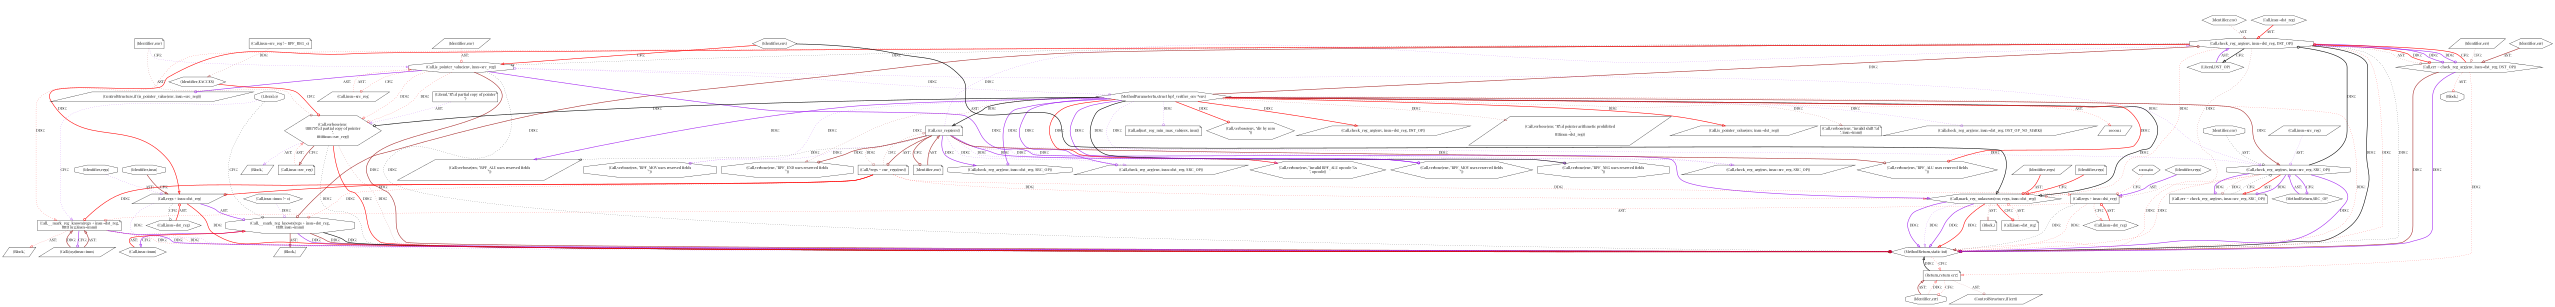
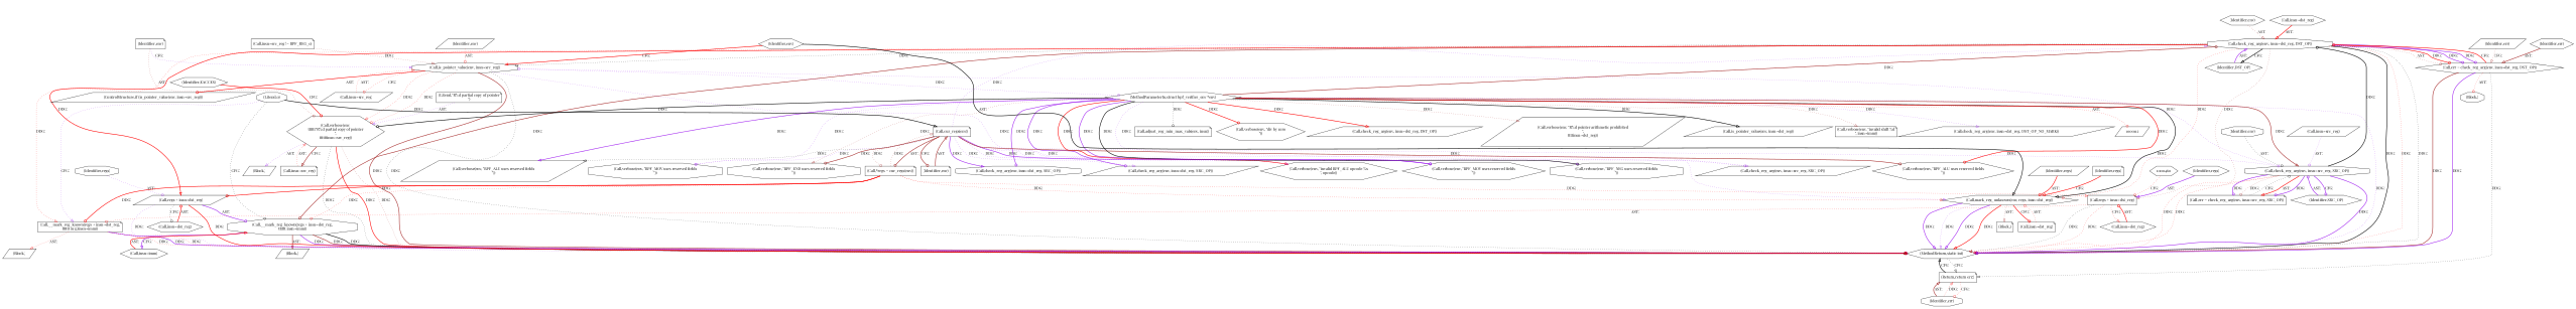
  digraph {
    fontname="Playfair Display"
    node [fontname="Playfair Display" shape=hexagon]
    edge [arrowhead=odot color=red fontname="Playfair Display" style=dotted]
    n1 [label="(Call,check_reg_arg(env, insn->dst_reg, DST_OP))" shape=octagon]
    n2 [label="(Call,err = check_reg_arg(env, insn->dst_reg, DST_OP))"]
    n3 [label="(Call,is_pointer_value(env, insn->src_reg))" shape=octagon]
    n4 [label="(Call,mark_reg_unknown(env, regs, insn->dst_reg))"]
    n5 [label="(Call,__mark_reg_known(regs + insn->dst_reg,\n\t\t\t\t\t\t insn->imm))" shape=octagon]
    n6 [label="(Call,regs + insn->dst_reg)" shape=parallelogram]
    n7 [label="(Call,__mark_reg_known(regs + insn->dst_reg,\n\t\t\t\t\t\t (u32)insn->imm))" shape=note]
    n8 [label="(Call,regs + insn->dst_reg)" shape=note]
    n9 [label="(MethodReturn,static int)"]
-   n10 [label="(Literal,DST_OP)"]
+   n10 [label="(Identifier,DST_OP)"]
    n11 [label="(Return,return err;)" shape=note]
    n12 [label="(Block,)" shape=octagon]
    n13 [label="(MethodParameterIn,struct bpf_verifier_env *env)"]
    n14 [label="(Call,verbose(env,\n\t\t\t\t\t\t\"R%d partial copy of pointer\n\",\n\t\t\t\t\t\tinsn->src_reg))"]
    n15 [label="(Call,insn->src_reg)" shape=parallelogram]
    n16 [label="(ControlStructure,if (is_pointer_value(env, insn->src_reg)))" shape=parallelogram]
    n17 [label="(Block,)" shape=note]
    n18 [label="(Call,insn->dst_reg)" shape=note]
    n19 [label="(Block,)" shape=parallelogram]
    n20 [label="(Call,insn->imm)"]
    n21 [label="(Call,insn->dst_reg)"]
    n22 [label="(Block,)" shape=parallelogram]
-   n23 [label="(Call,(u32)insn->imm)" shape=parallelogram]
    n24 [label="(Call,insn->dst_reg)"]
    n25 [label="(Call,check_reg_arg(env, insn->src_reg, SRC_OP))" shape=octagon]
    n26 [label="(Call,err = check_reg_arg(env, insn->src_reg, SRC_OP))" shape=note]
-   n27 [label="(MethodReturn,SRC_OP)"]
+   n27 [label="(Identifier,SRC_OP)"]
    n28 [label="(Call,cur_regs(env))" shape=note]
    n29 [label="(Call,verbose(env, \"BPF_MOV uses reserved fields\n\"))" shape=octagon]
    n30 [label="(Call,check_reg_arg(env, insn->dst_reg, SRC_OP))" shape=octagon]
    n31 [label="(Call,verbose(env, \"BPF_MOV uses reserved fields\n\"))"]
    n32 [label="(Identifier,env)" shape=note]
    n33 [label="(Call,check_reg_arg(env, insn->src_reg, SRC_OP))" shape=parallelogram]
    n34 [label="(Call,verbose(env, \"BPF_ALU uses reserved fields\n\"))" shape=parallelogram]
    n35 [label="(Call,*regs = cur_regs(env))" shape=note]
    n36 [label="(Call,verbose(env, \"BPF_END uses reserved fields\n\"))" shape=octagon]
    n37 [label="(Call,check_reg_arg(env, insn->dst_reg, SRC_OP))" shape=parallelogram]
    n38 [label="(Call,verbose(env, \"invalid BPF_ALU opcode %x\n\", opcode))"]
    n39 [label="(Call,verbose(env, \"BPF_NEG uses reserved fields\n\"))" shape=octagon]
    n40 [label="(Call,verbose(env, \"BPF_ALU uses reserved fields\n\"))"]
    n41 [label="(Call,adjust_reg_min_max_vals(env, insn))" shape=note]
    n42 [label="(Call,verbose(env, \"div by zero\n\"))"]
    n43 [label="(Call,check_reg_arg(env, insn->dst_reg, DST_OP))" shape=parallelogram]
    n44 [label="(Call,verbose(env, \"R%d pointer arithmetic prohibited\n\",\n\t\t\t\tinsn->dst_reg))" shape=parallelogram]
    n45 [label="(Call,is_pointer_value(env, insn->dst_reg))" shape=parallelogram]
    n46 [label="(Call,verbose(env, \"invalid shift %d\n\", insn->imm))" shape=note]
    n47 [label="(Call,check_reg_arg(env, insn->dst_reg, DST_OP_NO_MARK))" shape=parallelogram]
    1000112 [shape=parallelogram]
    n49 [label="(Block,)" shape=parallelogram]
    n50 [label="(Call,insn->src_reg)" shape=note]
    n51 [label="(Identifier,err)" shape=octagon]
-   n52 [label="(ControlStructure,if (err))" shape=parallelogram]
    n53 [label="(Identifier,env)"]
    n54 [label="(Identifier,err)" shape=parallelogram]
    n55 [label="(Identifier,env)" shape=note]
    n56 [label="(Identifier,regs)"]
-   n57 [label="(Call,insn->imm != 0)"]
    n58 [label="(Literal,\"R%d partial copy of pointer\n\")" shape=note]
    n59 [label="(Identifier,EACCES)"]
    n60 [label="(Identifier,regs)" shape=parallelogram]
    n61 [label="(Identifier,regs)" shape=note]
    n62 [label="(Identifier,err)"]
    n63 [label="(Identifier,env)" shape=parallelogram]
    n64 [label="(Literal,0)" shape=octagon]
    n65 [label="(Call,insn->dst_reg)"]
    n66 [label="(Call,insn->src_reg)" shape=parallelogram]
    n67 [label="(Identifier,env)" shape=octagon]
    n68 [label="(Identifier,env)"]
    n69 [label="(Identifier,regs)" shape=octagon]
-   n70 [label="(Identifier,insn)" shape=octagon]
    n71 [label="(Call,insn->src_reg != BPF_REG_0)" shape=note]
    1000460
    n1 -> n2 [color=brown label="AST: "]
    n1 -> n2 [label="DDG: " style=bold]
    n1 -> n2 [color=purple label="DDG: " style=bold]
    n1 -> n2 [color=purple label="DDG: " style=bold]
    n1 -> n3 [color=black label="DDG: "]
    n1 -> n4 [label="DDG: "]
    n1 -> n5 [color=brown label="DDG: " style=bold]
    n1 -> n6 [arrowhead=onormal label="DDG: " style=bold]
    n1 -> n7 [arrowhead=onormal label="DDG: "]
    n1 -> n8 [arrowhead=onormal color=brown label="DDG: "]
    n1 -> n9 [color=black label="DDG: " style=bold]
    n1 -> n9 [label="DDG: "]
    n1 -> n9 [arrowhead=onormal color=black label="DDG: "]
    n1 -> n10 [arrowhead=onormal color=black label="CFG: " style=bold]
    n2 -> n1 [label="CFG: " style=bold]
    n2 -> n9 [color=brown label="DDG: " style=bold]
    n2 -> n9 [color=purple label="DDG: " style=bold]
-   n2 -> n11 [arrowhead=onormal label="DDG: "]
+   n2 -> n11 [arrowhead=onormal color=black label="DDG: "]
    n2 -> n12 [label="AST: "]
-   n3 -> n4 [arrowhead=onormal color=purple label="DDG: " style=bold]
+   n3 -> n4 [arrowhead=onormal color=purple label="DDG: "]
    n3 -> n9 [color=brown label="DDG: " style=bold]
    n3 -> n9 [arrowhead=onormal color=black label="DDG: "]
    n3 -> n13 [color=purple label="DDG: "]
    n3 -> n14 [arrowhead=onormal label="DDG: "]
    n3 -> n14 [label="DDG: "]
    n3 -> n15 [label="CFG: "]
-   n3 -> n16 [color=purple label="AST: " style=bold]
+   n3 -> n16 [label="AST: " style=bold]
    n4 -> n9 [arrowhead=onormal color=purple label="DDG: " style=bold]
    n4 -> n9 [arrowhead=onormal color=purple label="DDG: "]
    n4 -> n9 [arrowhead=onormal color=purple label="DDG: " style=bold]
    n4 -> n9 [arrowhead=onormal label="DDG: " style=bold]
    n4 -> n17 [arrowhead=onormal color=brown label="AST: "]
    n4 -> n18 [label="CFG: " style=bold]
    n5 -> n9 [color=purple label="DDG: " style=bold]
    n5 -> n9 [color=brown label="DDG: " style=bold]
    n5 -> n9 [color=black label="DDG: " style=bold]
    n5 -> n19 [arrowhead=onormal color=brown label="AST: " style=bold]
    n5 -> n20 [arrowhead=onormal color=purple label="CFG: " style=bold]
    n6 -> n5 [color=purple label="AST: " style=bold]
    n6 -> n9 [color=purple label="DDG: "]
    n6 -> n9 [label="DDG: " style=bold]
    n6 -> n21 [color=black label="CFG: "]
    n7 -> n9 [label="DDG: "]
    n7 -> n9 [color=purple label="DDG: " style=bold]
    n7 -> n9 [label="DDG: "]
    n7 -> n22 [arrowhead=onormal label="AST: "]
-   n7 -> n23 [color=purple label="CFG: " style=bold]
    n8 -> n7 [label="AST: "]
    n8 -> n9 [arrowhead=onormal color=black label="DDG: "]
    n8 -> n9 [arrowhead=onormal label="DDG: "]
    n8 -> n24 [arrowhead=onormal label="CFG: "]
-   n9 -> n11 [arrowhead=onormal label="CFG: "]
+   n9 -> n11 [arrowhead=onormal color=black label="CFG: "]
    n10 -> n1 [arrowhead=onormal color=purple label="AST: " style=bold]
-   n11 -> n9 [arrowhead=onormal color=black label="DDG: " style=bold]
+   n11 -> n9 [arrowhead=onormal color=black label="CFG: " style=bold]
    n11 -> n51 [label="CFG: "]
-   n11 -> n52 [color=brown label="AST: "]
    n13 -> n1 [color=brown label="DDG: " style=bold]
    n13 -> n4 [arrowhead=onormal color=black label="DDG: " style=bold]
-   n13 -> n9 [arrowhead=onormal label="DDG: "]
+   n13 -> n9 [arrowhead=onormal color=purple label="DDG: "]
    n13 -> n14 [color=black label="DDG: " style=bold]
    n13 -> n25 [arrowhead=onormal color=brown label="DDG: " style=bold]
-   n13 -> n28 [arrowhead=onormal color=black label="DDG: " style=bold]
+   n64 -> n28 [arrowhead=onormal color=black label="DDG: " style=bold]
    n13 -> n29 [color=purple label="DDG: "]
    n13 -> n30 [color=purple label="DDG: " style=bold]
    n13 -> n31 [color=purple label="DDG: " style=bold]
    n13 -> n33 [arrowhead=onormal color=purple label="DDG: "]
    n13 -> n34 [arrowhead=onormal color=purple label="DDG: " style=bold]
    n13 -> n36 [arrowhead=onormal color=brown label="DDG: "]
    n13 -> n37 [color=purple label="DDG: " style=bold]
    n13 -> n38 [arrowhead=onormal label="DDG: " style=bold]
    n13 -> n39 [color=black label="DDG: " style=bold]
    n13 -> n40 [label="DDG: " style=bold]
-   n13 -> n41 [color=purple label="DDG: "]
+   n13 -> n41 [color=black label="DDG: "]
    n13 -> n42 [label="DDG: " style=bold]
    n13 -> n43 [arrowhead=onormal label="DDG: " style=bold]
    n13 -> n44 [arrowhead=onormal color=brown label="DDG: "]
-   n13 -> n45 [arrowhead=onormal label="DDG: " style=bold]
+   n13 -> n45 [arrowhead=onormal color=black label="DDG: " style=bold]
    n13 -> n46 [arrowhead=onormal color=brown label="DDG: "]
-   n13 -> n47 [color=purple label="DDG: "]
-   n13 -> 1000112 [arrowhead=onormal label="AST: "]
+   n13 -> n47 [arrowhead=onormal color=purple label="DDG: "]
+   n13 -> 1000112 [label="AST: "]
    n14 -> n9 [arrowhead=onormal color=black label="DDG: "]
    n14 -> n9 [label="DDG: " style=bold]
    n14 -> n9 [arrowhead=onormal color=brown label="DDG: "]
    n14 -> n49 [arrowhead=onormal color=purple label="AST: "]
    n14 -> n50 [arrowhead=onormal color=brown label="CFG: " style=bold]
    n15 -> n3 [arrowhead=onormal label="AST: "]
    n18 -> n4 [label="AST: "]
    n20 -> n5 [arrowhead=onormal label="AST: " style=bold]
    n21 -> n6 [label="AST: " style=bold]
-   n23 -> n7 [arrowhead=onormal color=brown label="AST: " style=bold]
-   n23 -> n7 [arrowhead=onormal color=brown label="DDG: " style=bold]
    n24 -> n8 [label="AST: " style=bold]
    n25 -> n1 [color=black label="DDG: " style=bold]
    n25 -> n3 [color=purple label="DDG: "]
    n25 -> n9 [arrowhead=onormal color=purple label="DDG: " style=bold]
    n25 -> n9 [arrowhead=onormal label="DDG: "]
    n25 -> n9 [arrowhead=onormal label="DDG: "]
    n25 -> n26 [arrowhead=onormal label="AST: " style=bold]
    n25 -> n26 [color=purple label="DDG: " style=bold]
    n25 -> n26 [color=purple label="DDG: " style=bold]
    n25 -> n26 [color=brown label="DDG: "]
    n25 -> n27 [color=purple label="CFG: " style=bold]
    n26 -> n25 [color=black label="CFG: "]
    n27 -> n25 [color=purple label="AST: " style=bold]
    n28 -> n1 [arrowhead=onormal color=purple label="DDG: "]
    n28 -> n25 [color=purple label="DDG: "]
    n28 -> n29 [color=purple label="DDG: "]
    n28 -> n30 [arrowhead=onormal color=purple label="DDG: " style=bold]
    n28 -> n31 [color=purple label="DDG: " style=bold]
    n28 -> n32 [color=brown label="CFG: " style=bold]
    n28 -> n33 [color=purple label="DDG: "]
    n28 -> n34 [arrowhead=onormal color=black label="DDG: "]
    n28 -> n35 [color=brown label="AST: " style=bold]
    n28 -> n35 [color=brown label="DDG: "]
    n28 -> n36 [color=brown label="DDG: " style=bold]
    n28 -> n37 [arrowhead=onormal color=purple label="DDG: "]
    n28 -> n38 [arrowhead=onormal color=purple label="DDG: "]
    n28 -> n39 [arrowhead=onormal color=purple label="DDG: "]
    n28 -> n40 [color=brown label="DDG: " style=bold]
    n32 -> n28 [arrowhead=onormal color=brown label="AST: " style=bold]
-   n35 -> n4 [arrowhead=onormal label="DDG: "]
+   n35 -> n4 [label="DDG: "]
    n35 -> n5 [label="DDG: "]
    n35 -> n6 [label="DDG: " style=bold]
    n35 -> n7 [label="DDG: " style=bold]
    n35 -> n8 [arrowhead=onormal label="DDG: "]
-   n35 -> n28 [arrowhead=onormal color=brown label="CFG: "]
+   n35 -> n28 [arrowhead=onormal color=brown label="DDG: "]
    n50 -> n14 [arrowhead=onormal label="AST: "]
    n51 -> n11 [arrowhead=onormal color=brown label="AST: " style=bold]
    n51 -> n11 [arrowhead=onormal label="DDG: "]
    n53 -> n1 [arrowhead=onormal color=brown label="AST: "]
    n54 -> n2 [arrowhead=onormal color=brown label="CFG: "]
    n55 -> n3 [arrowhead=onormal color=purple label="CFG: "]
    n55 -> n14 [color=brown label="AST: "]
    n56 -> n8 [arrowhead=onormal color=purple label="AST: " style=bold]
-   n57 -> n5 [color=purple label="DDG: "]
    n58 -> n14 [arrowhead=onormal color=purple label="AST: "]
    n59 -> n14 [label="CFG: " style=bold]
    n60 -> n4 [label="AST: " style=bold]
    n61 -> n4 [arrowhead=onormal label="CFG: " style=bold]
    n62 -> n2 [arrowhead=onormal color=brown label="AST: " style=bold]
    n63 -> n3 [label="AST: "]
    n64 -> n5 [color=black label="CFG: "]
    n64 -> n7 [arrowhead=onormal color=purple label="CFG: "]
    n65 -> n1 [arrowhead=onormal label="AST: " style=bold]
    n66 -> n25 [color=purple label="AST: "]
    n67 -> n25 [color=black label="AST: "]
    n68 -> n3 [arrowhead=onormal label="CFG: " style=bold]
    n68 -> n4 [arrowhead=onormal color=black label="AST: " style=bold]
    n69 -> n6 [color=purple label="AST: "]
-   n70 -> n6 [arrowhead=onormal color=brown label="CFG: " style=bold]
-   n71 -> n59 [arrowhead=onormal color=brown label="DDG: "]
+   n71 -> n3 [arrowhead=onormal color=brown label="DDG: "]
    1000460 -> n8 [label="CFG: "]
  }
